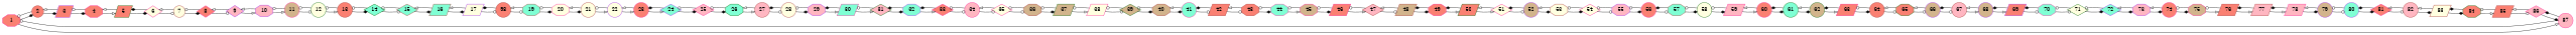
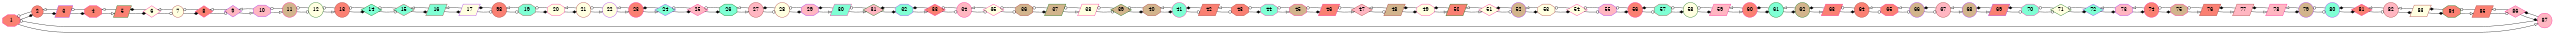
  digraph {
    rankdir=LR
    node [color=deeppink fillcolor=salmon shape=circle style=filled]
    edge [arrowhead=odot]
    n1 [label=1 shape=octagon]
    n2 [color=brown label=2]
    n3 [fillcolor=lightpink label=87]
    n4 [color=purple label=3 shape=parallelogram]
    n5 [fillcolor=lightpink label=86 shape=diamond]
    n6 [label=4 shape=octagon]
    n7 [color=darkgreen label=5 shape=parallelogram]
    n8 [fillcolor=lightyellow label=6 shape=diamond]
    n9 [color=brown fillcolor=lightyellow label=7]
    n10 [label=8 shape=diamond]
    n11 [color=purple fillcolor=lightpink label=9 shape=diamond]
    n12 [color=purple fillcolor=lightpink label=10 shape=octagon]
    n13 [fillcolor=tan label=11]
    n14 [color=darkgreen fillcolor=lightyellow label=12]
    n15 [color=brown label=13]
    n16 [color=darkgreen fillcolor=aquamarine label=14 shape=diamond]
    n17 [color=brown fillcolor=aquamarine label=15 shape=diamond]
    n18 [color=brown fillcolor=aquamarine label=16 shape=parallelogram]
    n19 [color=purple fillcolor=lightyellow label=17 shape=parallelogram]
    n20 [color=brown label=98]
    n21 [color=brown fillcolor=aquamarine label=19 shape=octagon]
    n22 [fillcolor=lightyellow label=20 shape=octagon]
    n23 [color=brown fillcolor=lightyellow label=21]
    n24 [color=purple fillcolor=lightyellow label=22]
    n25 [label=23]
    n26 [color=purple fillcolor=aquamarine label=24 shape=diamond]
    n27 [fillcolor=lightpink label=25 shape=diamond]
    n28 [color=darkgreen fillcolor=aquamarine label=26 shape=octagon]
    n29 [color=brown fillcolor=lightpink label=27]
    n30 [color=brown fillcolor=lightyellow label=28]
    n31 [color=purple fillcolor=lightpink label=29 shape=octagon]
    n32 [fillcolor=aquamarine label=30 shape=parallelogram]
    n33 [color=darkgreen fillcolor=lightpink label=31 shape=diamond]
    n34 [color=purple fillcolor=aquamarine label=32 shape=octagon]
    n35 [label=33 shape=diamond]
    n36 [fillcolor=lightpink label=34]
    n37 [fillcolor=lightyellow label=35 shape=diamond]
    n38 [color=brown fillcolor=tan label=36 shape=octagon]
    n39 [color=darkgreen fillcolor=tan label=37 shape=parallelogram]
    n40 [fillcolor=lightyellow label=38 shape=parallelogram]
    n41 [color=darkgreen fillcolor=tan label=39 shape=diamond]
    n42 [color=brown fillcolor=tan label=40 shape=octagon]
    n43 [fillcolor=aquamarine label=41]
    n44 [color=brown label=42 shape=parallelogram]
    n45 [color=brown label=43 shape=octagon]
    n46 [fillcolor=aquamarine label=44 shape=octagon]
    n47 [fillcolor=tan label=45 shape=octagon]
    n48 [label=46 shape=parallelogram]
    n49 [color=brown fillcolor=lightpink label=47 shape=diamond]
    n50 [color=brown fillcolor=tan label=48 shape=parallelogram]
-   n51 [label=49 shape=octagon]
+   n51 [fillcolor=lightyellow label=49 shape=octagon]
    n52 [color=darkgreen label=50 shape=parallelogram]
    n53 [fillcolor=lightyellow label=51 shape=diamond]
    n54 [color=purple fillcolor=tan label=52]
    n55 [color=brown fillcolor=lightyellow label=53 shape=octagon]
    n56 [fillcolor=lightyellow label=54 shape=diamond]
    n57 [color=purple fillcolor=lightpink label=55 shape=octagon]
    n58 [label=56]
    n59 [color=brown fillcolor=aquamarine label=57 shape=octagon]
    n60 [color=darkgreen fillcolor=lightyellow label=58]
    n61 [fillcolor=lightpink label=59 shape=parallelogram]
    n62 [label=60]
    n63 [color=darkgreen fillcolor=aquamarine label=61]
    n64 [color=darkgreen fillcolor=tan label=62]
    n65 [label=63 shape=parallelogram]
    n66 [color=brown label=64]
-   n67 [color=darkgreen label=65 shape=octagon]
+   n67 [label=65 shape=octagon]
    n68 [color=purple fillcolor=tan label=66]
    n69 [color=brown fillcolor=lightpink label=67]
    n70 [color=purple fillcolor=tan label=68]
    n71 [color=purple label=69 shape=parallelogram]
    n72 [fillcolor=aquamarine label=70 shape=octagon]
    n73 [color=darkgreen fillcolor=lightyellow label=71 shape=diamond]
    n74 [color=purple fillcolor=aquamarine label=72 shape=diamond]
    n75 [color=purple fillcolor=lightpink label=73 shape=octagon]
    n76 [label=74]
    n77 [fillcolor=tan label=75 shape=octagon]
    n78 [color=brown label=76 shape=parallelogram]
    n79 [color=brown fillcolor=lightpink label=77 shape=parallelogram]
    n80 [fillcolor=lightpink label=78 shape=parallelogram]
    n81 [color=purple fillcolor=tan label=79]
    n82 [color=purple fillcolor=aquamarine label=80]
    n83 [label=81 shape=diamond]
    n84 [color=brown fillcolor=lightpink label=82]
    n85 [color=brown fillcolor=lightyellow label=83 shape=parallelogram]
    n86 [color=darkgreen label=84 shape=octagon]
    n87 [color=brown label=85 shape=parallelogram]
    n1 -> n2 [arrowhead=diamond]
    n1 -> n3 [arrowhead=onormal]
    n2 -> n1
    n2 -> n4 [arrowhead=diamond]
    n3 -> n1
    n3 -> n5 [arrowhead=diamond]
    n4 -> n2 [arrowhead=onormal]
    n4 -> n6 [arrowhead=diamond]
    n5 -> n3 [arrowhead=diamond]
    n5 -> n87 [arrowhead=onormal]
    n6 -> n4
    n6 -> n7 [arrowhead=onormal]
    n7 -> n6 [arrowhead=onormal]
    n7 -> n8 [arrowhead=diamond]
    n8 -> n7 [arrowhead=diamond]
    n8 -> n9
    n9 -> n8 [arrowhead=onormal]
    n9 -> n10 [arrowhead=diamond]
    n10 -> n9
    n10 -> n11
    n11 -> n10 [arrowhead=onormal]
    n11 -> n12 [arrowhead=onormal]
    n12 -> n11 [arrowhead=onormal]
    n12 -> n13 [arrowhead=onormal]
    n13 -> n12
    n13 -> n14
    n14 -> n13
    n14 -> n15 [arrowhead=onormal]
    n15 -> n14
    n15 -> n16 [arrowhead=diamond]
    n16 -> n15
    n16 -> n17
    n17 -> n16
    n17 -> n18 [arrowhead=diamond]
    n18 -> n17 [arrowhead=onormal]
    n18 -> n19 [arrowhead=diamond]
    n19 -> n18 [arrowhead=onormal]
    n19 -> n20
    n20 -> n19 [arrowhead=diamond]
    n20 -> n21
    n21 -> n20 [arrowhead=onormal]
    n21 -> n22 [arrowhead=diamond]
    n22 -> n21
    n22 -> n23 [arrowhead=diamond]
    n23 -> n22 [arrowhead=onormal]
    n23 -> n24 [arrowhead=onormal]
    n24 -> n23
    n24 -> n25 [arrowhead=onormal]
    n25 -> n24 [arrowhead=onormal]
    n25 -> n26 [arrowhead=onormal]
    n26 -> n25 [arrowhead=diamond]
    n26 -> n27 [arrowhead=diamond]
    n27 -> n26
    n27 -> n28 [arrowhead=diamond]
    n28 -> n27
    n28 -> n29 [arrowhead=onormal]
    n29 -> n28 [arrowhead=onormal]
    n29 -> n30
    n30 -> n29 [arrowhead=diamond]
    n30 -> n31 [arrowhead=diamond]
    n31 -> n30
    n31 -> n32 [arrowhead=onormal]
    n32 -> n31 [arrowhead=diamond]
    n32 -> n33 [arrowhead=onormal]
    n33 -> n32
    n33 -> n34 [arrowhead=diamond]
    n34 -> n33 [arrowhead=diamond]
    n34 -> n35 [arrowhead=onormal]
    n35 -> n34 [arrowhead=diamond]
    n35 -> n36
    n36 -> n35
    n36 -> n37
    n37 -> n36 [arrowhead=onormal]
    n37 -> n38
    n38 -> n37
    n38 -> n39 [arrowhead=diamond]
    n39 -> n38
    n39 -> n40 [arrowhead=onormal]
    n40 -> n39
    n40 -> n41
    n41 -> n40
    n41 -> n42 [arrowhead=diamond]
    n42 -> n41
    n42 -> n43 [arrowhead=diamond]
    n43 -> n42 [arrowhead=onormal]
    n43 -> n44
    n44 -> n43 [arrowhead=diamond]
    n44 -> n45
    n45 -> n44 [arrowhead=onormal]
    n45 -> n46 [arrowhead=diamond]
    n46 -> n45
    n46 -> n47 [arrowhead=onormal]
    n47 -> n46
    n47 -> n48 [arrowhead=diamond]
    n48 -> n47
    n48 -> n49 [arrowhead=onormal]
    n49 -> n48
    n49 -> n50
    n50 -> n49 [arrowhead=onormal]
    n50 -> n51 [arrowhead=diamond]
    n51 -> n50 [arrowhead=diamond]
    n51 -> n52 [arrowhead=onormal]
    n52 -> n51 [arrowhead=diamond]
    n52 -> n53 [arrowhead=onormal]
    n53 -> n52 [arrowhead=onormal]
    n53 -> n54
    n54 -> n53 [arrowhead=diamond]
    n54 -> n55 [arrowhead=diamond]
    n55 -> n54 [arrowhead=onormal]
    n55 -> n56 [arrowhead=diamond]
    n56 -> n55
    n56 -> n57
    n57 -> n56
    n57 -> n58 [arrowhead=diamond]
    n58 -> n57
    n58 -> n59
    n59 -> n58 [arrowhead=diamond]
    n59 -> n60 [arrowhead=diamond]
    n60 -> n59
    n60 -> n61 [arrowhead=diamond]
    n61 -> n60
    n61 -> n62 [arrowhead=onormal]
    n62 -> n61 [arrowhead=onormal]
    n62 -> n63 [arrowhead=diamond]
    n63 -> n62 [arrowhead=diamond]
    n63 -> n64 [arrowhead=diamond]
    n64 -> n63 [arrowhead=onormal]
    n64 -> n65 [arrowhead=onormal]
    n65 -> n64 [arrowhead=diamond]
    n65 -> n66 [arrowhead=diamond]
    n66 -> n65
    n66 -> n67
    n67 -> n66 [arrowhead=onormal]
    n67 -> n68
    n68 -> n67 [arrowhead=onormal]
    n68 -> n69
    n69 -> n68 [arrowhead=diamond]
    n69 -> n70 [arrowhead=onormal]
    n70 -> n69 [arrowhead=onormal]
    n70 -> n71 [arrowhead=onormal]
    n71 -> n70 [arrowhead=diamond]
    n71 -> n72
    n72 -> n71 [arrowhead=diamond]
    n72 -> n73
    n73 -> n72
    n73 -> n74 [arrowhead=diamond]
    n74 -> n73
    n74 -> n75 [arrowhead=diamond]
    n75 -> n74 [arrowhead=onormal]
    n75 -> n76 [arrowhead=diamond]
    n76 -> n75 [arrowhead=onormal]
    n76 -> n77 [arrowhead=diamond]
    n77 -> n76
    n77 -> n78 [arrowhead=onormal]
    n78 -> n77
    n78 -> n79 [arrowhead=onormal]
    n79 -> n78 [arrowhead=diamond]
    n79 -> n80 [arrowhead=onormal]
    n80 -> n79 [arrowhead=diamond]
    n80 -> n81 [arrowhead=diamond]
    n81 -> n80 [arrowhead=onormal]
    n81 -> n82
    n82 -> n81
    n82 -> n83 [arrowhead=diamond]
    n83 -> n82 [arrowhead=diamond]
    n83 -> n84
    n84 -> n83 [arrowhead=onormal]
    n84 -> n85 [arrowhead=diamond]
    n85 -> n84 [arrowhead=onormal]
    n85 -> n86 [arrowhead=diamond]
    n86 -> n85 [arrowhead=diamond]
    n86 -> n87 [arrowhead=onormal]
    n87 -> n5
    n87 -> n86
  }
